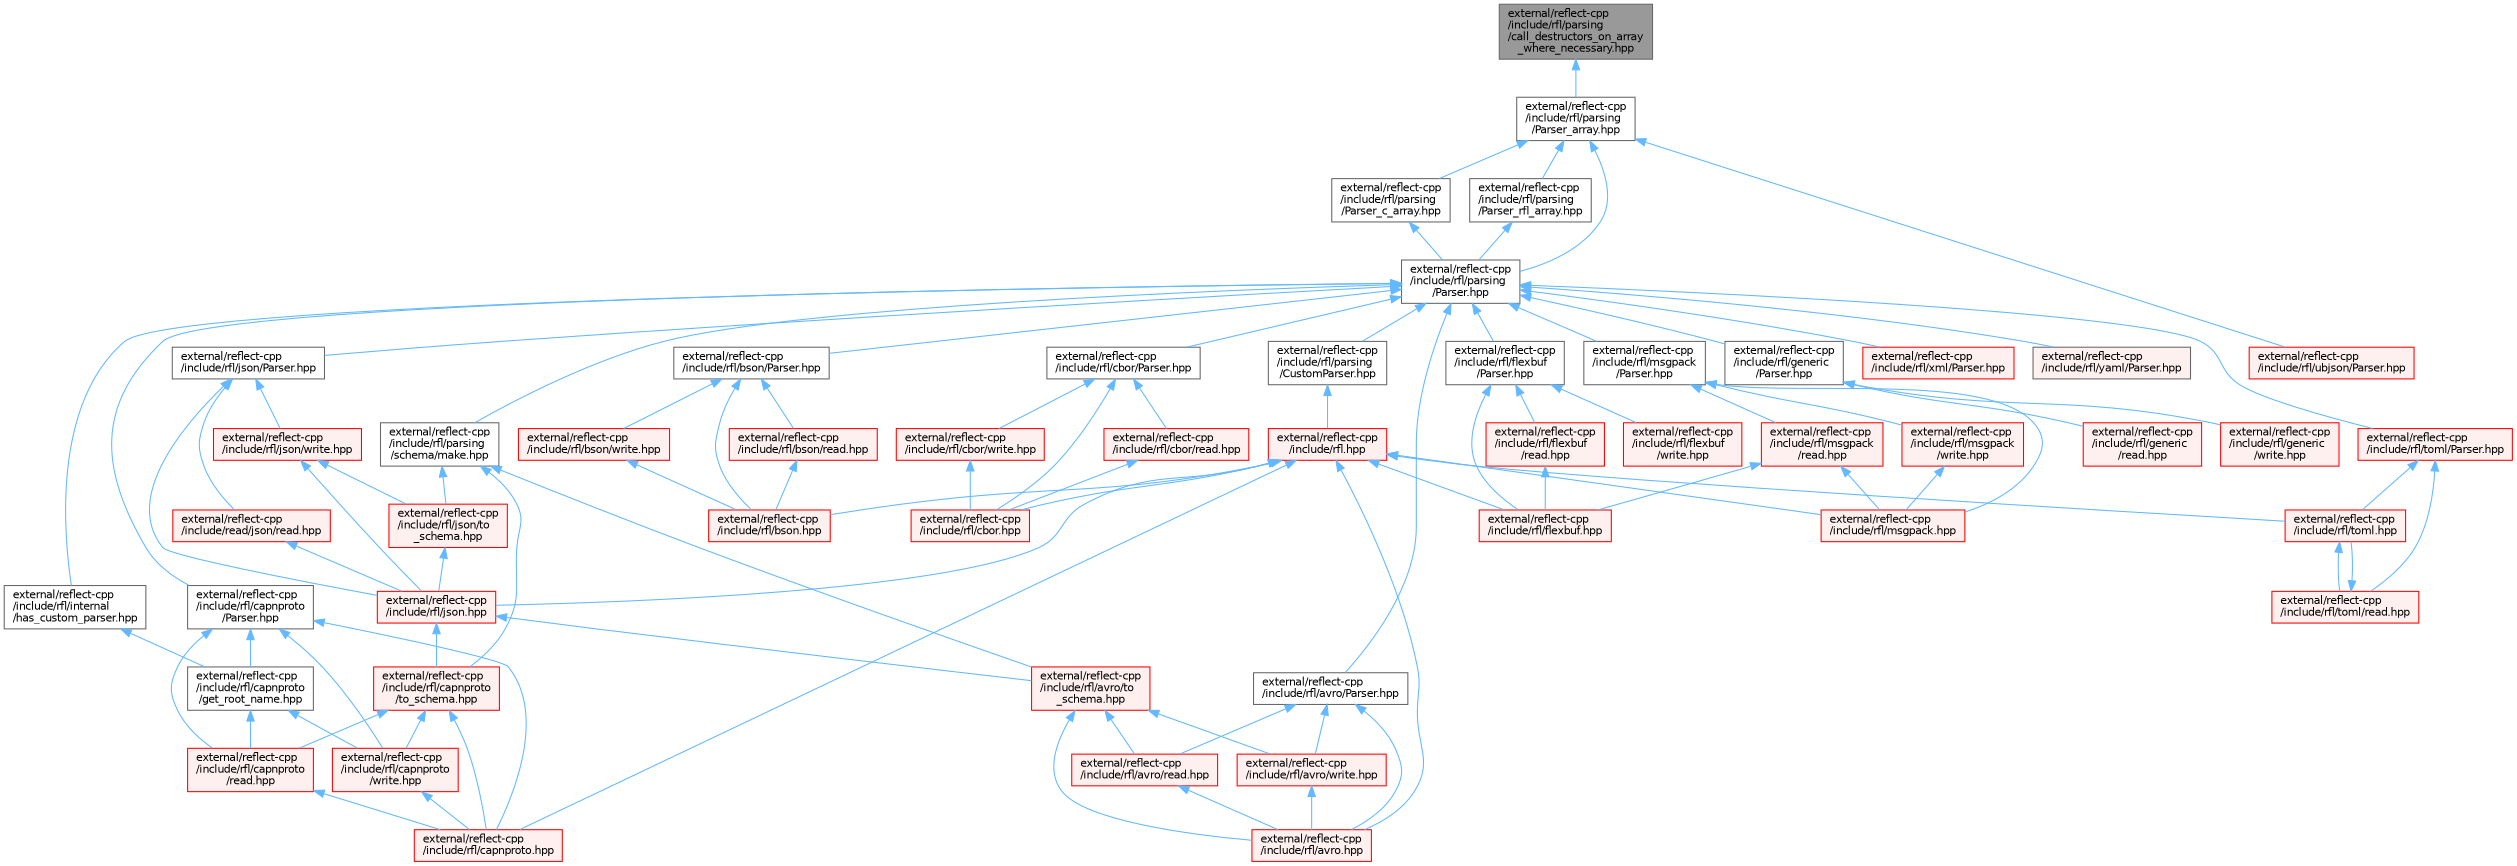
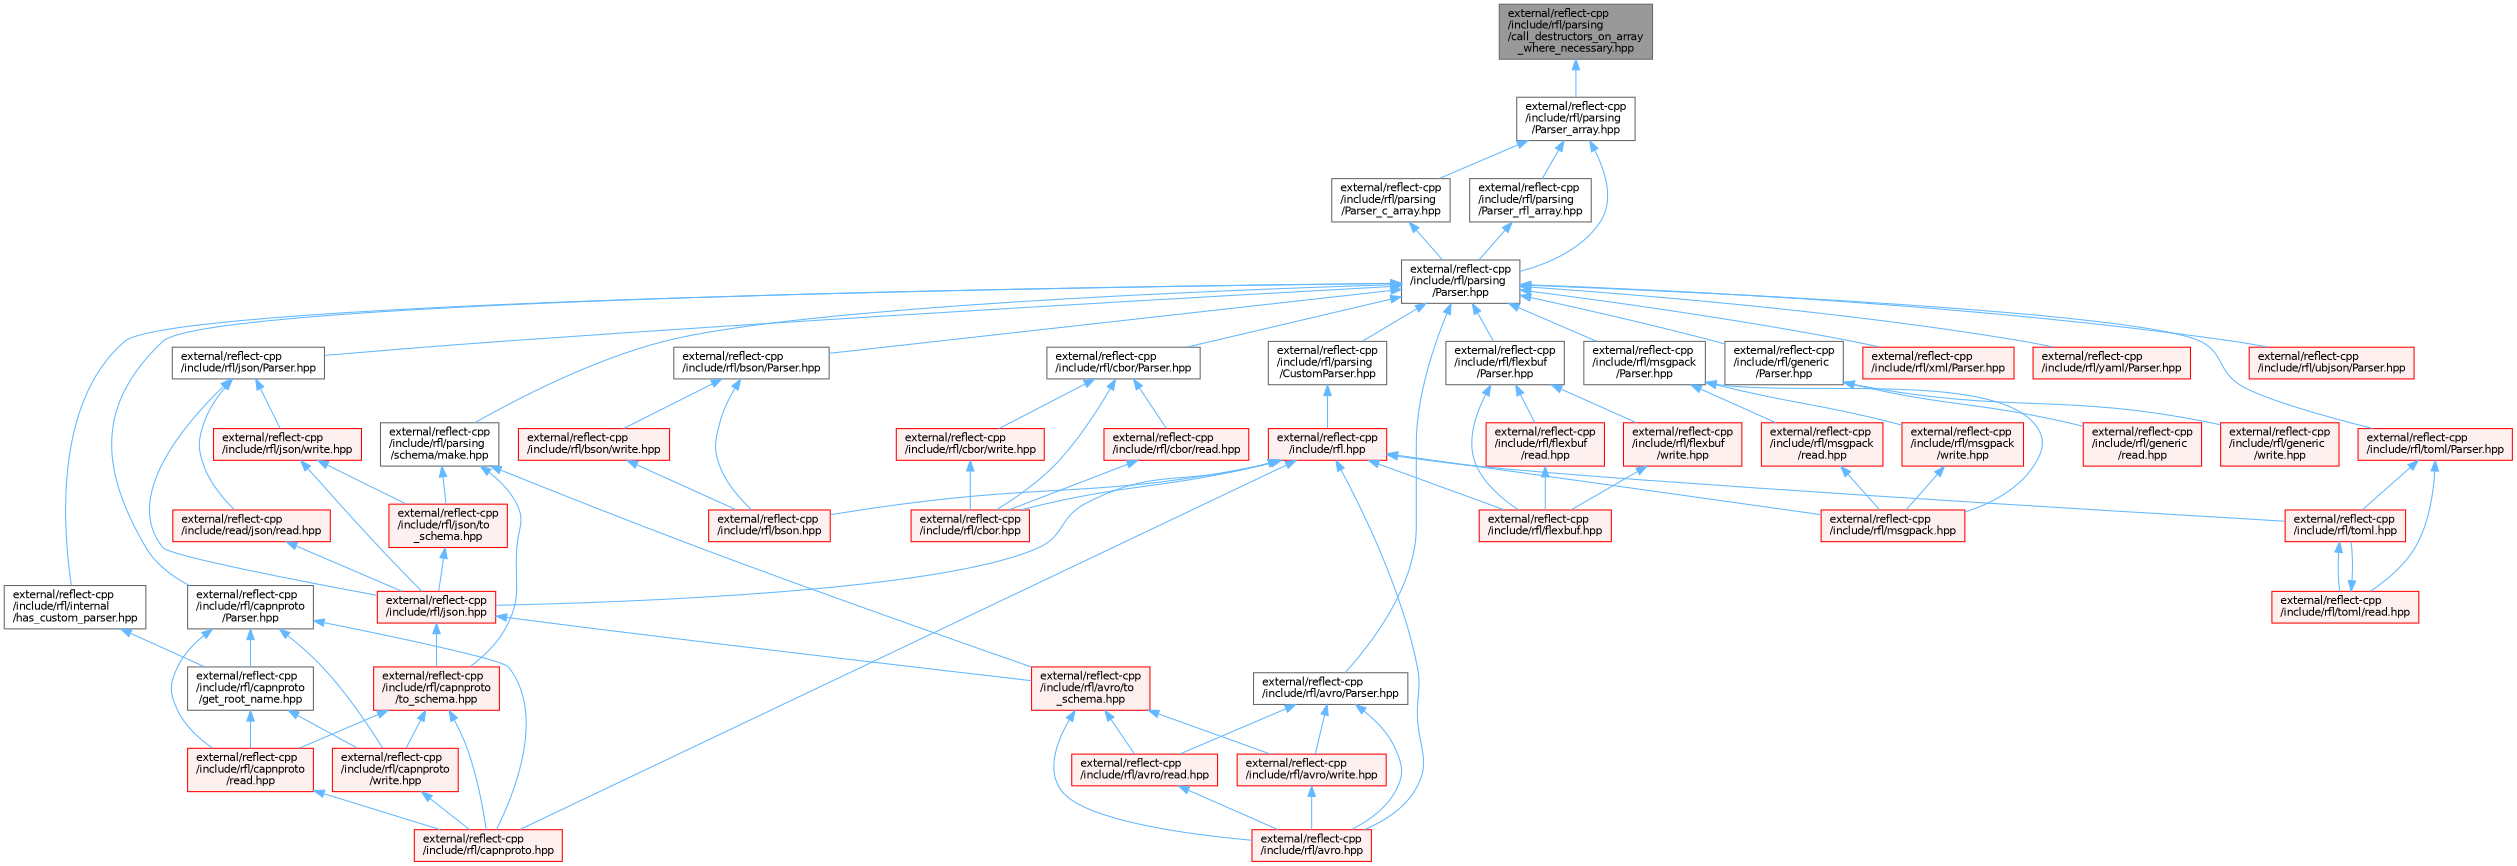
  digraph {
    node [color=red fillcolor="#FFF0F0" fontname=Helvetica fontsize=10 shape=box style=filled]
    edge [color=steelblue1 dir=back fontname=Helvetica fontsize=10 labelfontname=Helvetica labelfontsize=10 style=solid]
    n1 [color=gray40 fillcolor=grey60 fontcolor=black height=0.2 label="external/reflect-cpp\l/include/rfl/parsing\l/call_destructors_on_array\l_where_necessary.hpp" width=0.4]
    n2 [color=grey40 fillcolor=white height=0.2 label="external/reflect-cpp\l/include/rfl/parsing\l/Parser_array.hpp" width=0.4]
    n3 [color=grey40 fillcolor=white height=0.2 label="external/reflect-cpp\l/include/rfl/parsing\l/Parser.hpp" width=0.4]
    n4 [color=grey40 fillcolor=white height=0.2 label="external/reflect-cpp\l/include/rfl/parsing\l/Parser_c_array.hpp" width=0.4]
    n5 [color=grey40 fillcolor=white height=0.2 label="external/reflect-cpp\l/include/rfl/parsing\l/Parser_rfl_array.hpp" width=0.4]
    n6 [color=grey40 fillcolor=white height=0.2 label="external/reflect-cpp\l/include/rfl/avro/Parser.hpp" width=0.4]
    n7 [color=grey40 fillcolor=white height=0.2 label="external/reflect-cpp\l/include/rfl/bson/Parser.hpp" width=0.4]
    n8 [color=grey40 fillcolor=white height=0.2 label="external/reflect-cpp\l/include/rfl/capnproto\l/Parser.hpp" width=0.4]
    n9 [color=grey40 fillcolor=white height=0.2 label="external/reflect-cpp\l/include/rfl/cbor/Parser.hpp" width=0.4]
    n10 [color=grey40 fillcolor=white height=0.2 label="external/reflect-cpp\l/include/rfl/flexbuf\l/Parser.hpp" width=0.4]
    n11 [color=grey40 fillcolor=white height=0.2 label="external/reflect-cpp\l/include/rfl/generic\l/Parser.hpp" width=0.4]
    n12 [color=grey40 fillcolor=white height=0.2 label="external/reflect-cpp\l/include/rfl/internal\l/has_custom_parser.hpp" width=0.4]
    n13 [color=grey40 fillcolor=white height=0.2 label="external/reflect-cpp\l/include/rfl/json/Parser.hpp" width=0.4]
    n14 [color=grey40 fillcolor=white height=0.2 label="external/reflect-cpp\l/include/rfl/msgpack\l/Parser.hpp" width=0.4]
    n15 [color=grey40 fillcolor=white height=0.2 label="external/reflect-cpp\l/include/rfl/parsing\l/CustomParser.hpp" width=0.4]
    n16 [color=grey40 fillcolor=white height=0.2 label="external/reflect-cpp\l/include/rfl/parsing\l/schema/make.hpp" width=0.4]
    n17 [height=0.2 label="external/reflect-cpp\l/include/rfl/toml/Parser.hpp" width=0.4]
    n18 [height=0.2 label="external/reflect-cpp\l/include/rfl/ubjson/Parser.hpp" width=0.4]
    n19 [height=0.2 label="external/reflect-cpp\l/include/rfl/xml/Parser.hpp" width=0.4]
-   n20 [color=grey40 height=0.2 label="external/reflect-cpp\l/include/rfl/yaml/Parser.hpp" width=0.4]
+   n20 [height=0.2 label="external/reflect-cpp\l/include/rfl/yaml/Parser.hpp" width=0.4]
    n21 [height=0.2 label="external/reflect-cpp\l/include/rfl/avro.hpp" width=0.4]
    n22 [height=0.2 label="external/reflect-cpp\l/include/rfl/avro/read.hpp" width=0.4]
    n23 [height=0.2 label="external/reflect-cpp\l/include/rfl/avro/write.hpp" width=0.4]
    n24 [height=0.2 label="external/reflect-cpp\l/include/rfl/bson.hpp" width=0.4]
-   n25 [height=0.2 label="external/reflect-cpp\l/include/rfl/bson/read.hpp" width=0.4]
    n26 [height=0.2 label="external/reflect-cpp\l/include/rfl/bson/write.hpp" width=0.4]
    n27 [height=0.2 label="external/reflect-cpp\l/include/rfl/capnproto.hpp" width=0.4]
    n28 [color=grey40 fillcolor=white height=0.2 label="external/reflect-cpp\l/include/rfl/capnproto\l/get_root_name.hpp" width=0.4]
    n29 [height=0.2 label="external/reflect-cpp\l/include/rfl/capnproto\l/read.hpp" width=0.4]
    n30 [height=0.2 label="external/reflect-cpp\l/include/rfl/capnproto\l/write.hpp" width=0.4]
    n31 [height=0.2 label="external/reflect-cpp\l/include/rfl/cbor.hpp" width=0.4]
    n32 [height=0.2 label="external/reflect-cpp\l/include/rfl/cbor/read.hpp" width=0.4]
    n33 [height=0.2 label="external/reflect-cpp\l/include/rfl/cbor/write.hpp" width=0.4]
    n34 [height=0.2 label="external/reflect-cpp\l/include/rfl/flexbuf.hpp" width=0.4]
    n35 [height=0.2 label="external/reflect-cpp\l/include/rfl/flexbuf\l/read.hpp" width=0.4]
    n36 [height=0.2 label="external/reflect-cpp\l/include/rfl/flexbuf\l/write.hpp" width=0.4]
    n37 [height=0.2 label="external/reflect-cpp\l/include/rfl/generic\l/read.hpp" width=0.4]
    n38 [height=0.2 label="external/reflect-cpp\l/include/rfl/generic\l/write.hpp" width=0.4]
    n39 [height=0.2 label="external/reflect-cpp\l/include/rfl/json.hpp" width=0.4]
    n40 [height=0.2 label="external/reflect-cpp\l/include/read/json/read.hpp" width=0.4]
    n41 [height=0.2 label="external/reflect-cpp\l/include/rfl/json/write.hpp" width=0.4]
    n42 [height=0.2 label="external/reflect-cpp\l/include/rfl/msgpack.hpp" width=0.4]
    n43 [height=0.2 label="external/reflect-cpp\l/include/rfl/msgpack\l/read.hpp" width=0.4]
    n44 [height=0.2 label="external/reflect-cpp\l/include/rfl/msgpack\l/write.hpp" width=0.4]
    n45 [height=0.2 label="external/reflect-cpp\l/include/rfl.hpp" width=0.4]
    n46 [height=0.2 label="external/reflect-cpp\l/include/rfl/avro/to\l_schema.hpp" width=0.4]
    n47 [height=0.2 label="external/reflect-cpp\l/include/rfl/capnproto\l/to_schema.hpp" width=0.4]
    n48 [height=0.2 label="external/reflect-cpp\l/include/rfl/json/to\l_schema.hpp" width=0.4]
    n49 [height=0.2 label="external/reflect-cpp\l/include/rfl/toml.hpp" width=0.4]
    n50 [height=0.2 label="external/reflect-cpp\l/include/rfl/toml/read.hpp" width=0.4]
    n1 -> n2
    n2 -> n3
    n2 -> n4
    n2 -> n5
    n3 -> n6
    n3 -> n7
    n3 -> n8
    n3 -> n9
    n3 -> n10
    n3 -> n11
    n3 -> n12
    n3 -> n13
    n3 -> n14
    n3 -> n15
    n3 -> n16
    n3 -> n17
-   n2 -> n18
+   n3 -> n18
    n3 -> n19
    n3 -> n20
    n4 -> n3
    n5 -> n3
    n6 -> n21
    n6 -> n22
    n6 -> n23
    n7 -> n24
-   n7 -> n25
    n7 -> n26
    n8 -> n27
    n8 -> n28
    n8 -> n29
    n8 -> n30
    n9 -> n31
    n9 -> n32
    n9 -> n33
    n10 -> n34
    n10 -> n35
    n10 -> n36
    n11 -> n37
    n11 -> n38
    n12 -> n28
    n13 -> n39
    n13 -> n40
    n13 -> n41
    n14 -> n42
    n14 -> n43
    n14 -> n44
    n15 -> n45
    n16 -> n46
    n16 -> n47
    n16 -> n48
    n17 -> n49
    n17 -> n50
    n22 -> n21
    n23 -> n21
-   n25 -> n24
    n26 -> n24
    n28 -> n29
    n28 -> n30
    n29 -> n27
    n30 -> n27
    n32 -> n31
    n33 -> n31
    n35 -> n34
-   n43 -> n34
+   n36 -> n34
    n39 -> n46
    n39 -> n47
    n40 -> n39
    n41 -> n39
    n41 -> n48
    n43 -> n42
    n44 -> n42
    n45 -> n21
    n45 -> n24
    n45 -> n27
    n45 -> n31
    n45 -> n34
    n45 -> n39
    n45 -> n42
    n45 -> n49
    n46 -> n21
    n46 -> n22
    n46 -> n23
    n47 -> n27
    n47 -> n29
    n47 -> n30
    n48 -> n39
    n49 -> n50
    n50 -> n49
  }
